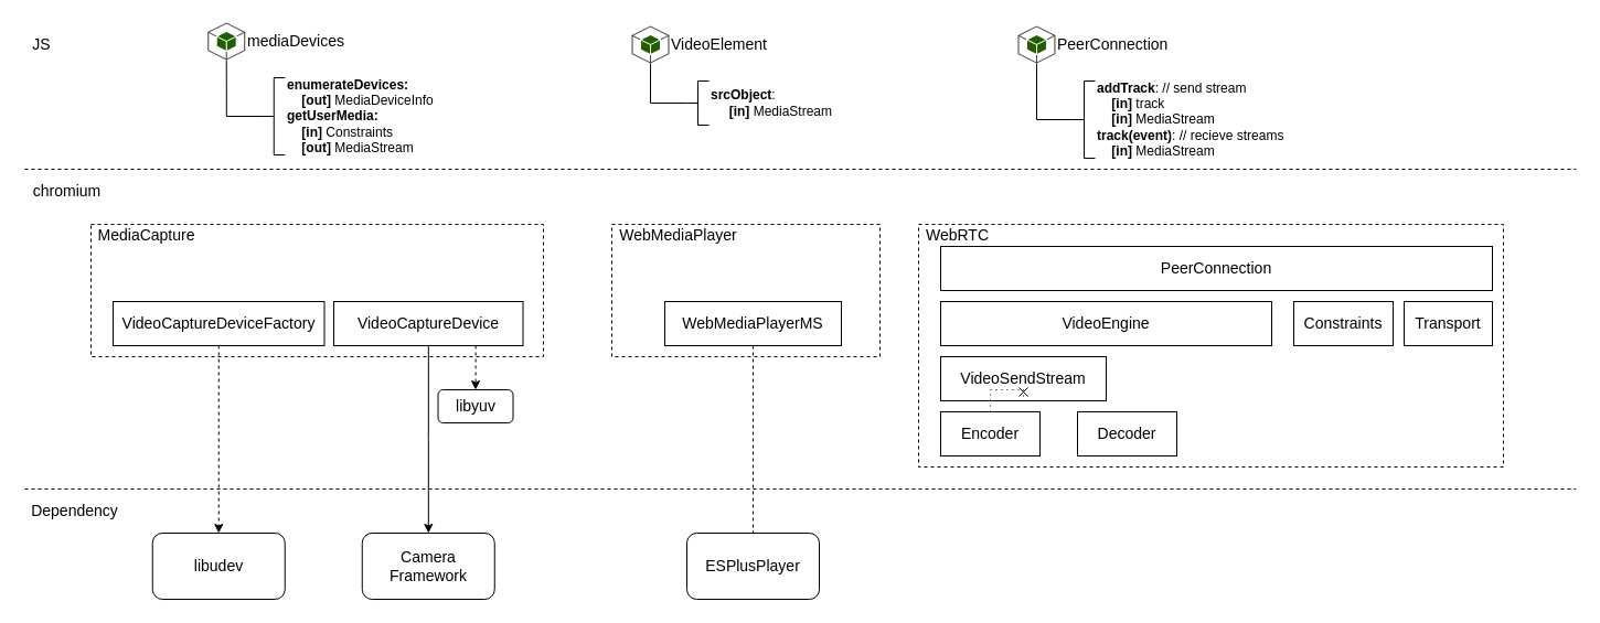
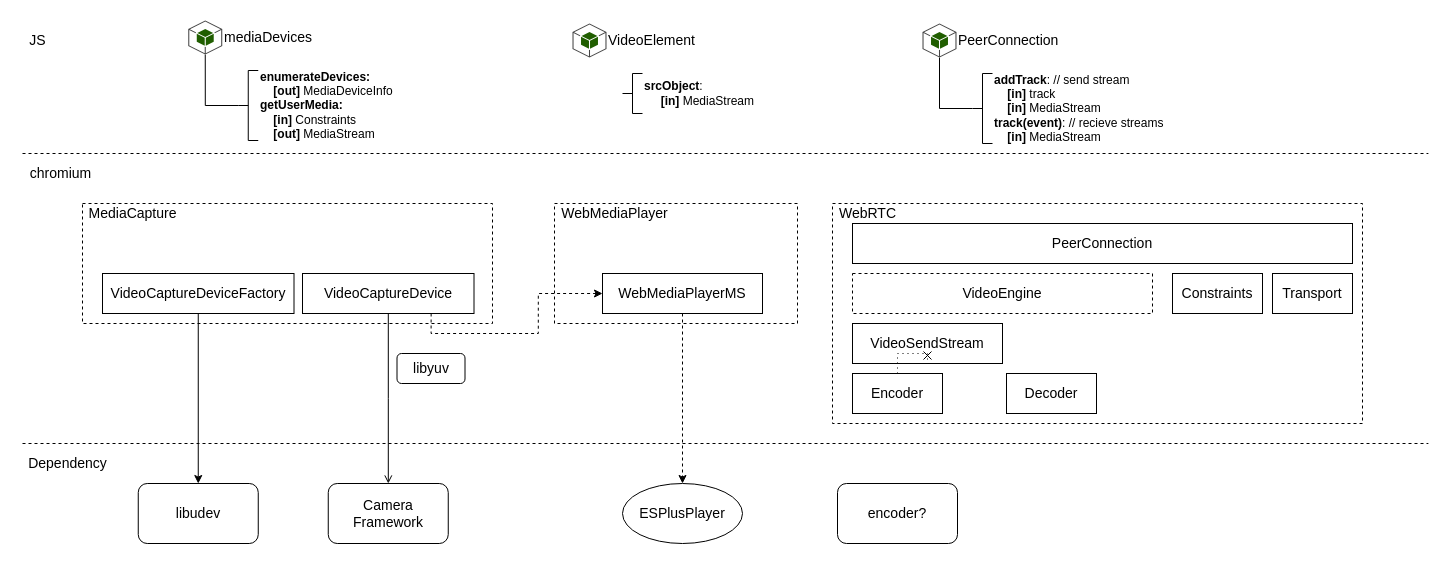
  <mxCell id="0" />
  <mxCell id="1" parent="0" />
  <mxCell id="2" value="" style="rounded=0;whiteSpace=wrap;html=1;strokeWidth=1;fontSize=14;dashed=1;" vertex="1" parent="1"><mxGeometry x="554" y="203" width="243" height="120" as="geometry" /></mxCell>
- <mxCell id="3" style="edgeStyle=orthogonalEdgeStyle;rounded=0;orthogonalLoop=1;jettySize=auto;html=1;exitX=0.5;exitY=1;exitDx=0;exitDy=0;entryX=0.5;entryY=0;entryDx=0;entryDy=0;endArrow=none;endFill=1;fontSize=14;dashed=1;" edge="1" parent="1" source="4" target="12"><mxGeometry relative="1" as="geometry" /></mxCell>
+ <mxCell id="3" style="edgeStyle=orthogonalEdgeStyle;rounded=0;orthogonalLoop=1;jettySize=auto;html=1;exitX=0.5;exitY=1;exitDx=0;exitDy=0;entryX=0.5;entryY=0;entryDx=0;entryDy=0;endArrow=classic;endFill=1;fontSize=14;dashed=1;" edge="1" parent="1" source="4" target="12"><mxGeometry relative="1" as="geometry" /></mxCell>
  <mxCell id="4" value="WebMediaPlayerMS" style="rounded=0;whiteSpace=wrap;html=1;fontSize=14;" vertex="1" parent="1"><mxGeometry x="602" y="273" width="160" height="40" as="geometry" /></mxCell>
- <mxCell id="5" style="edgeStyle=orthogonalEdgeStyle;rounded=0;orthogonalLoop=1;jettySize=auto;html=1;exitX=0.5;exitY=1;exitDx=0;exitDy=0;exitPerimeter=0;entryX=0;entryY=0.5;entryDx=0;entryDy=0;entryPerimeter=0;endArrow=none;endFill=0;" edge="1" parent="1" source="6" target="7"><mxGeometry relative="1" as="geometry" /></mxCell>
  <mxCell id="6" value="&lt;font style=&quot;font-size: 14px;&quot;&gt;VideoElement&lt;/font&gt;" style="outlineConnect=0;dashed=0;verticalLabelPosition=middle;verticalAlign=middle;align=left;html=1;shape=mxgraph.aws3.android;fillColor=#205E00;gradientColor=none;labelPosition=right;fontSize=14;" vertex="1" parent="1"><mxGeometry x="572" y="23" width="34" height="34" as="geometry" /></mxCell>
  <mxCell id="7" value="&lt;b&gt;srcObject&lt;/b&gt;:&lt;br&gt;&amp;nbsp; &amp;nbsp; &amp;nbsp;&lt;b&gt;[in]&lt;/b&gt; MediaStream" style="strokeWidth=1;html=1;shape=mxgraph.flowchart.annotation_2;align=left;labelPosition=right;pointerEvents=1;" vertex="1" parent="1"><mxGeometry x="622" y="73" width="20" height="40" as="geometry" /></mxCell>
  <mxCell id="8" style="edgeStyle=orthogonalEdgeStyle;rounded=0;orthogonalLoop=1;jettySize=auto;html=1;exitX=0.5;exitY=1;exitDx=0;exitDy=0;exitPerimeter=0;entryX=0;entryY=0.5;entryDx=0;entryDy=0;entryPerimeter=0;endArrow=none;endFill=0;" edge="1" parent="1" source="9" target="10"><mxGeometry relative="1" as="geometry" /></mxCell>
  <mxCell id="9" value="&lt;font style=&quot;font-size: 14px;&quot;&gt;PeerConnection&lt;/font&gt;" style="outlineConnect=0;dashed=0;verticalLabelPosition=middle;verticalAlign=middle;align=left;html=1;shape=mxgraph.aws3.android;fillColor=#205E00;gradientColor=none;labelPosition=right;fontSize=14;" vertex="1" parent="1"><mxGeometry x="922" y="23" width="34" height="34" as="geometry" /></mxCell>
  <mxCell id="10" value="&lt;b&gt;addTrack&lt;/b&gt;: // send stream&lt;br&gt;&amp;nbsp; &amp;nbsp; &lt;b&gt;[in]&lt;/b&gt; track&lt;br&gt;&amp;nbsp; &amp;nbsp; &lt;b&gt;[in]&lt;/b&gt; MediaStream&lt;br&gt;&lt;b&gt;track(event)&lt;/b&gt;: // recieve streams&lt;br&gt;&amp;nbsp; &amp;nbsp; &lt;b&gt;[in]&lt;/b&gt; MediaStream" style="strokeWidth=1;html=1;shape=mxgraph.flowchart.annotation_2;align=left;labelPosition=right;pointerEvents=1;" vertex="1" parent="1"><mxGeometry x="972" y="73" width="20" height="70" as="geometry" /></mxCell>
  <mxCell id="11" value="WebMediaPlayer" style="text;html=1;align=center;verticalAlign=middle;resizable=0;points=[];autosize=1;fontSize=14;" vertex="1" parent="1"><mxGeometry x="554" y="203" width="120" height="20" as="geometry" /></mxCell>
- <mxCell id="12" value="ESPlusPlayer" style="rounded=1;whiteSpace=wrap;html=1;strokeWidth=1;fontSize=14;" vertex="1" parent="1"><mxGeometry x="622" y="483" width="120" height="60" as="geometry" /></mxCell>
+ <mxCell id="12" value="ESPlusPlayer" style="ellipse;whiteSpace=wrap;html=1;strokeWidth=1;fontSize=14;" vertex="1" parent="1"><mxGeometry x="622" y="483" width="120" height="60" as="geometry" /></mxCell>
  <mxCell id="13" value="" style="rounded=0;whiteSpace=wrap;html=1;strokeWidth=1;fontSize=14;dashed=1;" vertex="1" parent="1"><mxGeometry x="832" y="203" width="530" height="220" as="geometry" /></mxCell>
- <mxCell id="14" value="VideoEngine" style="rounded=0;whiteSpace=wrap;html=1;fontSize=14;" vertex="1" parent="1"><mxGeometry x="852" y="273" width="300" height="40" as="geometry" /></mxCell>
+ <mxCell id="14" value="VideoEngine" style="rounded=0;whiteSpace=wrap;html=1;fontSize=14;dashed=1;" vertex="1" parent="1"><mxGeometry x="852" y="273" width="300" height="40" as="geometry" /></mxCell>
  <mxCell id="15" value="WebRTC" style="text;html=1;align=center;verticalAlign=middle;resizable=0;points=[];autosize=1;fontSize=14;" vertex="1" parent="1"><mxGeometry x="832" y="203" width="70" height="20" as="geometry" /></mxCell>
  <mxCell id="16" value="Transport" style="rounded=0;whiteSpace=wrap;html=1;fontSize=14;" vertex="1" parent="1"><mxGeometry x="1272" y="273" width="80" height="40" as="geometry" /></mxCell>
  <mxCell id="17" value="" style="rounded=0;whiteSpace=wrap;html=1;strokeWidth=1;fontSize=14;dashed=1;" vertex="1" parent="1"><mxGeometry x="82" y="203" width="410" height="120" as="geometry" /></mxCell>
- <mxCell id="18" style="edgeStyle=orthogonalEdgeStyle;rounded=0;orthogonalLoop=1;jettySize=auto;html=1;endArrow=classic;endFill=1;fontSize=14;" edge="1" parent="1" source="20" target="25"><mxGeometry relative="1" as="geometry" /></mxCell>
- <mxCell id="19" style="edgeStyle=orthogonalEdgeStyle;rounded=0;orthogonalLoop=1;jettySize=auto;html=1;exitX=0.75;exitY=1;exitDx=0;exitDy=0;entryX=0.5;entryY=0;entryDx=0;entryDy=0;dashed=1;endArrow=classic;endFill=1;fontSize=14;" edge="1" parent="1" source="20" target="41"><mxGeometry relative="1" as="geometry" /></mxCell>
+ <mxCell id="18" style="edgeStyle=orthogonalEdgeStyle;rounded=0;orthogonalLoop=1;jettySize=auto;html=1;endArrow=open;endFill=1;fontSize=14;" edge="1" parent="1" source="20" target="25"><mxGeometry relative="1" as="geometry" /></mxCell>
+ <mxCell id="19" style="edgeStyle=orthogonalEdgeStyle;rounded=0;orthogonalLoop=1;jettySize=auto;html=1;exitX=0.75;exitY=1;exitDx=0;exitDy=0;dashed=1;endArrow=classic;endFill=1;fontSize=14;" edge="1" parent="1" source="20" target="4"><mxGeometry relative="1" as="geometry" /></mxCell>
  <mxCell id="20" value="VideoCaptureDevice" style="rounded=0;whiteSpace=wrap;html=1;fontSize=14;" vertex="1" parent="1"><mxGeometry x="302" y="273" width="171.5" height="40" as="geometry" /></mxCell>
  <mxCell id="21" style="edgeStyle=orthogonalEdgeStyle;rounded=0;orthogonalLoop=1;jettySize=auto;html=1;exitX=0.5;exitY=1;exitDx=0;exitDy=0;exitPerimeter=0;entryX=0;entryY=0.5;entryDx=0;entryDy=0;entryPerimeter=0;endArrow=none;endFill=0;" edge="1" parent="1" source="22" target="23"><mxGeometry relative="1" as="geometry" /></mxCell>
  <mxCell id="22" value="&lt;font style=&quot;font-size: 14px&quot;&gt;mediaDevices&lt;/font&gt;" style="outlineConnect=0;dashed=0;verticalLabelPosition=middle;verticalAlign=middle;align=left;html=1;shape=mxgraph.aws3.android;fillColor=#205E00;gradientColor=none;labelPosition=right;fontSize=14;" vertex="1" parent="1"><mxGeometry x="187.75" y="20" width="34" height="34" as="geometry" /></mxCell>
  <mxCell id="23" value="&lt;font&gt;&lt;b&gt;enumerateDevices:&lt;br&gt;&lt;/b&gt;&amp;nbsp; &amp;nbsp; &lt;b&gt;[out]&lt;/b&gt; MediaDeviceInfo&lt;br&gt;&lt;b style=&quot;font-size: 12px&quot;&gt;getUserMedia:&lt;br&gt;&lt;/b&gt;&lt;b style=&quot;font-size: 12px&quot;&gt;&amp;nbsp; &amp;nbsp; [in]&amp;nbsp;&lt;/b&gt;Constraints&lt;br&gt;&lt;b style=&quot;font-size: 12px&quot;&gt;&amp;nbsp; &amp;nbsp; [out]&amp;nbsp;&lt;/b&gt;MediaStream&lt;/font&gt;" style="strokeWidth=1;html=1;shape=mxgraph.flowchart.annotation_2;align=left;labelPosition=right;pointerEvents=1;" vertex="1" parent="1"><mxGeometry x="237.75" y="70" width="20" height="70" as="geometry" /></mxCell>
  <mxCell id="24" value="MediaCapture" style="text;html=1;align=center;verticalAlign=middle;resizable=0;points=[];autosize=1;fontSize=14;" vertex="1" parent="1"><mxGeometry x="82" y="203" width="100" height="20" as="geometry" /></mxCell>
  <mxCell id="25" value="Camera Framework" style="rounded=1;whiteSpace=wrap;html=1;strokeWidth=1;fontSize=14;" vertex="1" parent="1"><mxGeometry x="327.75" y="483" width="120" height="60" as="geometry" /></mxCell>
- <mxCell id="26" style="edgeStyle=orthogonalEdgeStyle;rounded=0;orthogonalLoop=1;jettySize=auto;html=1;exitX=0.5;exitY=1;exitDx=0;exitDy=0;entryX=0.5;entryY=0;entryDx=0;entryDy=0;endArrow=classic;endFill=1;fontSize=14;dashed=1;" edge="1" parent="1" source="27" target="28"><mxGeometry relative="1" as="geometry" /></mxCell>
+ <mxCell id="26" style="edgeStyle=orthogonalEdgeStyle;rounded=0;orthogonalLoop=1;jettySize=auto;html=1;exitX=0.5;exitY=1;exitDx=0;exitDy=0;entryX=0.5;entryY=0;entryDx=0;entryDy=0;endArrow=classic;endFill=1;fontSize=14;" edge="1" parent="1" source="27" target="28"><mxGeometry relative="1" as="geometry" /></mxCell>
  <mxCell id="27" value="VideoCaptureDeviceFactory" style="rounded=0;whiteSpace=wrap;html=1;fontSize=14;" vertex="1" parent="1"><mxGeometry x="102" y="273" width="191.5" height="40" as="geometry" /></mxCell>
  <mxCell id="28" value="libudev" style="rounded=1;whiteSpace=wrap;html=1;strokeWidth=1;fontSize=14;" vertex="1" parent="1"><mxGeometry x="137.75" y="483" width="120" height="60" as="geometry" /></mxCell>
  <mxCell id="29" value="PeerConnection" style="rounded=0;whiteSpace=wrap;html=1;fontSize=14;" vertex="1" parent="1"><mxGeometry x="852" y="223" width="500" height="40" as="geometry" /></mxCell>
  <mxCell id="30" value="Constraints" style="rounded=0;whiteSpace=wrap;html=1;fontSize=14;" vertex="1" parent="1"><mxGeometry x="1172" y="273" width="90" height="40" as="geometry" /></mxCell>
  <mxCell id="31" value="VideoSendStream" style="rounded=0;whiteSpace=wrap;html=1;fontSize=14;" vertex="1" parent="1"><mxGeometry x="852" y="323" width="150" height="40" as="geometry" /></mxCell>
  <mxCell id="32" style="edgeStyle=orthogonalEdgeStyle;rounded=0;orthogonalLoop=1;jettySize=auto;html=1;endArrow=cross;endFill=0;fontSize=14;dashed=1;dashPattern=1 4;" edge="1" parent="1" source="33" target="31"><mxGeometry relative="1" as="geometry" /></mxCell>
  <mxCell id="33" value="Encoder" style="rounded=0;whiteSpace=wrap;html=1;fontSize=14;" vertex="1" parent="1"><mxGeometry x="852" y="373" width="90" height="40" as="geometry" /></mxCell>
- <mxCell id="34" value="Decoder" style="rounded=0;whiteSpace=wrap;html=1;fontSize=14;" vertex="1" parent="1"><mxGeometry x="976" y="373" width="90" height="40" as="geometry" /></mxCell>
+ <mxCell id="34" value="Decoder" style="rounded=0;whiteSpace=wrap;html=1;fontSize=14;" vertex="1" parent="1"><mxGeometry x="1006" y="373" width="90" height="40" as="geometry" /></mxCell>
+ <mxCell id="35" value="encoder?" style="rounded=1;whiteSpace=wrap;html=1;strokeWidth=1;fontSize=14;" vertex="1" parent="1"><mxGeometry x="837" y="483" width="120" height="60" as="geometry" /></mxCell>
  <mxCell id="36" value="" style="endArrow=none;dashed=1;html=1;fontSize=14;" edge="1" parent="1"><mxGeometry width="50" height="50" relative="1" as="geometry"><mxPoint x="22" y="153" as="sourcePoint" /><mxPoint x="1427.882" y="153" as="targetPoint" /></mxGeometry></mxCell>
  <mxCell id="37" value="" style="endArrow=none;dashed=1;html=1;fontSize=14;" edge="1" parent="1"><mxGeometry width="50" height="50" relative="1" as="geometry"><mxPoint x="22" y="443" as="sourcePoint" /><mxPoint x="1427.882" y="443" as="targetPoint" /></mxGeometry></mxCell>
  <mxCell id="38" value="JS" style="text;html=1;align=center;verticalAlign=middle;resizable=0;points=[];autosize=1;fontSize=14;" vertex="1" parent="1"><mxGeometry x="22" y="30" width="30" height="20" as="geometry" /></mxCell>
  <mxCell id="39" value="chromium" style="text;html=1;align=center;verticalAlign=middle;resizable=0;points=[];autosize=1;fontSize=14;" vertex="1" parent="1"><mxGeometry x="20" y="163" width="80" height="20" as="geometry" /></mxCell>
  <mxCell id="40" value="Dependency" style="text;html=1;align=center;verticalAlign=middle;resizable=0;points=[];autosize=1;fontSize=14;" vertex="1" parent="1"><mxGeometry x="22" y="453" width="90" height="20" as="geometry" /></mxCell>
  <mxCell id="41" value="libyuv" style="rounded=1;whiteSpace=wrap;html=1;strokeWidth=1;fontSize=14;" vertex="1" parent="1"><mxGeometry x="396.5" y="353" width="68" height="30" as="geometry" /></mxCell>
